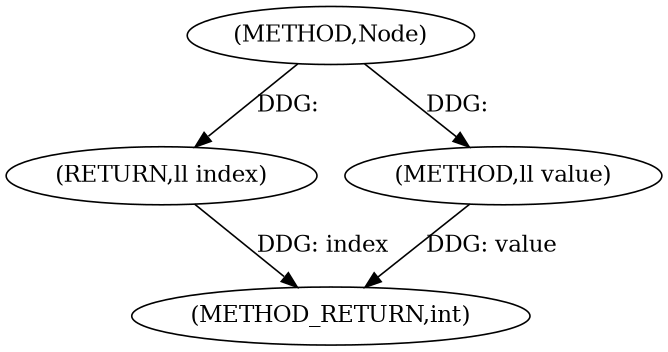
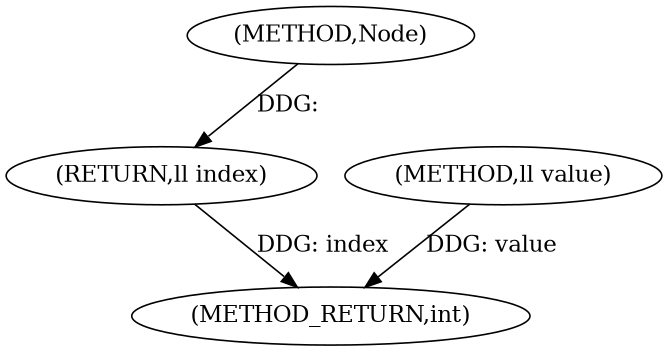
  digraph {
    n1 [label="(METHOD,Node)"]
    n2 [label="(RETURN,ll index)"]
    n3 [label="(METHOD,ll value)"]
    n4 [label="(METHOD_RETURN,int)"]
    n1 -> n2 [label="DDG: "]
-   n1 -> n3 [label="DDG: "]
    n2 -> n4 [label="DDG: index"]
    n3 -> n4 [label="DDG: value"]
  }
